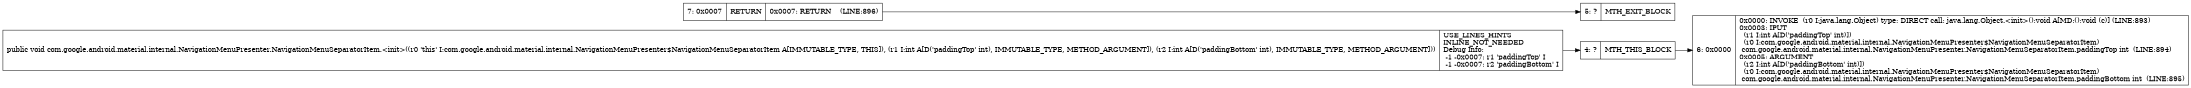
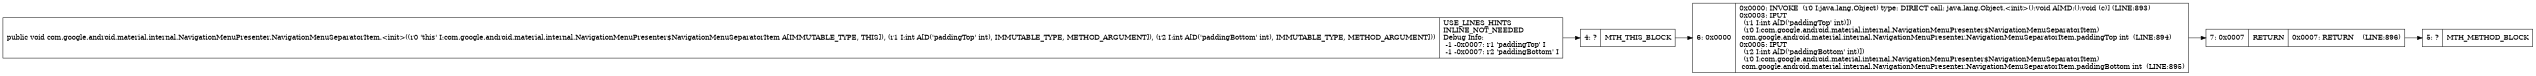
  digraph {
    rankdir=LR
    node [shape=record]
    n1 [label="{4\:\ ?|MTH_THIS_BLOCK\l}"]
-   n2 [label="{6\:\ 0x0000|0x0000: INVOKE  (r0 I:java.lang.Object) type: DIRECT call: java.lang.Object.\<init\>():void A[MD:():void (c)] (LINE:893)\l0x0003: IPUT  \l  (r1 I:int A[D('paddingTop' int)])\l  (r0 I:com.google.android.material.internal.NavigationMenuPresenter$NavigationMenuSeparatorItem)\l com.google.android.material.internal.NavigationMenuPresenter.NavigationMenuSeparatorItem.paddingTop int  (LINE:894)\l0x0005: ARGUMENT  \l  (r2 I:int A[D('paddingBottom' int)])\l  (r0 I:com.google.android.material.internal.NavigationMenuPresenter$NavigationMenuSeparatorItem)\l com.google.android.material.internal.NavigationMenuPresenter.NavigationMenuSeparatorItem.paddingBottom int  (LINE:895)\l}"]
+   n2 [label="{6\:\ 0x0000|0x0000: INVOKE  (r0 I:java.lang.Object) type: DIRECT call: java.lang.Object.\<init\>():void A[MD:():void (c)] (LINE:893)\l0x0003: IPUT  \l  (r1 I:int A[D('paddingTop' int)])\l  (r0 I:com.google.android.material.internal.NavigationMenuPresenter$NavigationMenuSeparatorItem)\l com.google.android.material.internal.NavigationMenuPresenter.NavigationMenuSeparatorItem.paddingTop int  (LINE:894)\l0x0005: IPUT  \l  (r2 I:int A[D('paddingBottom' int)])\l  (r0 I:com.google.android.material.internal.NavigationMenuPresenter$NavigationMenuSeparatorItem)\l com.google.android.material.internal.NavigationMenuPresenter.NavigationMenuSeparatorItem.paddingBottom int  (LINE:895)\l}"]
    n3 [label="{7\:\ 0x0007|RETURN\l|0x0007: RETURN    (LINE:896)\l}"]
-   n4 [label="{5\:\ ?|MTH_EXIT_BLOCK\l}"]
+   n4 [label="{5\:\ ?|MTH_METHOD_BLOCK\l}"]
    n5 [label="{public void com.google.android.material.internal.NavigationMenuPresenter.NavigationMenuSeparatorItem.\<init\>((r0 'this' I:com.google.android.material.internal.NavigationMenuPresenter$NavigationMenuSeparatorItem A[IMMUTABLE_TYPE, THIS]), (r1 I:int A[D('paddingTop' int), IMMUTABLE_TYPE, METHOD_ARGUMENT]), (r2 I:int A[D('paddingBottom' int), IMMUTABLE_TYPE, METHOD_ARGUMENT]))  | USE_LINES_HINTS\lINLINE_NOT_NEEDED\lDebug Info:\l  \-1 \-0x0007: r1 'paddingTop' I\l  \-1 \-0x0007: r2 'paddingBottom' I\l}"]
    n1 -> n2
+   n2 -> n3
    n3 -> n4
    n5 -> n1
  }
